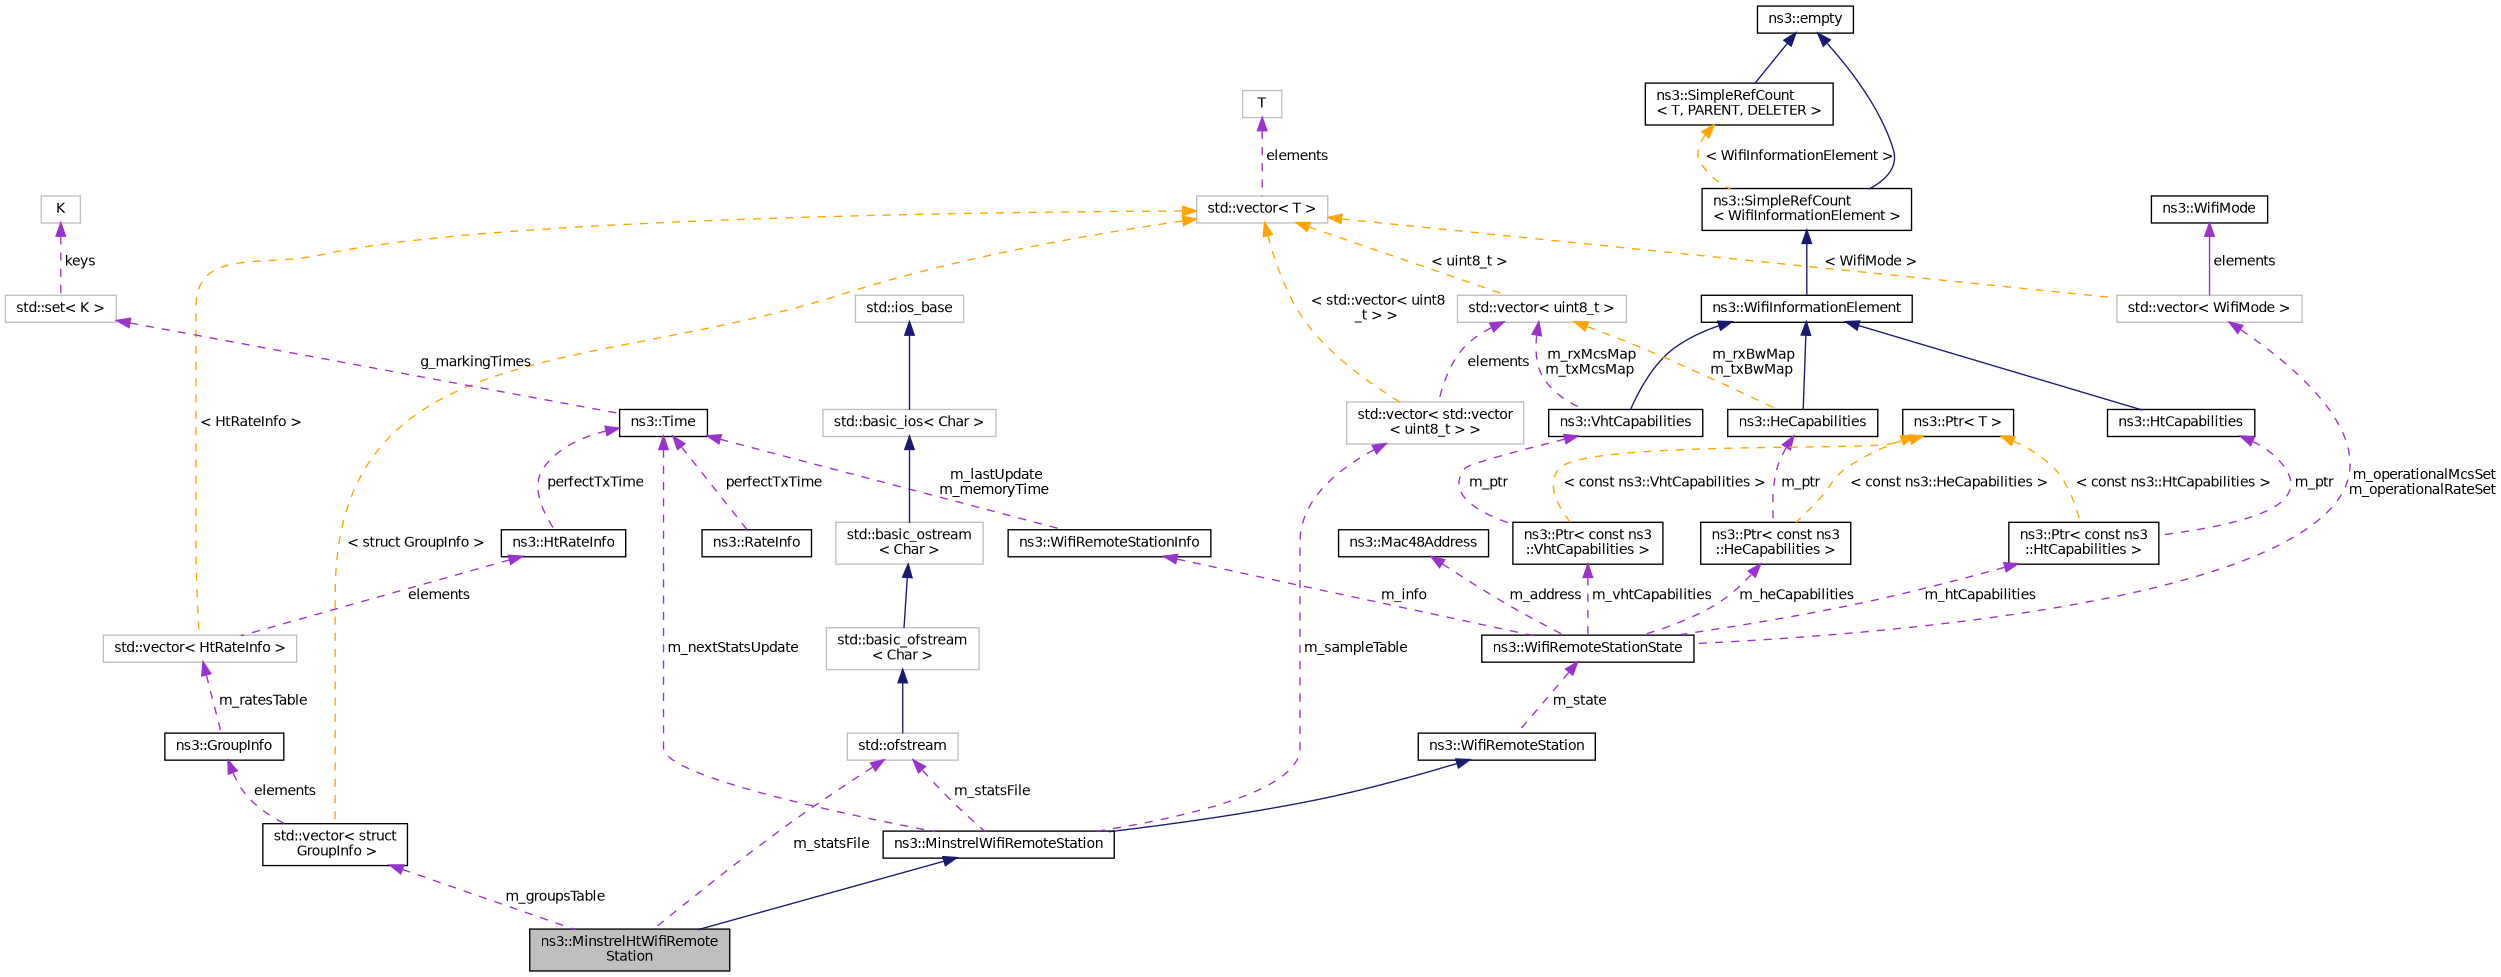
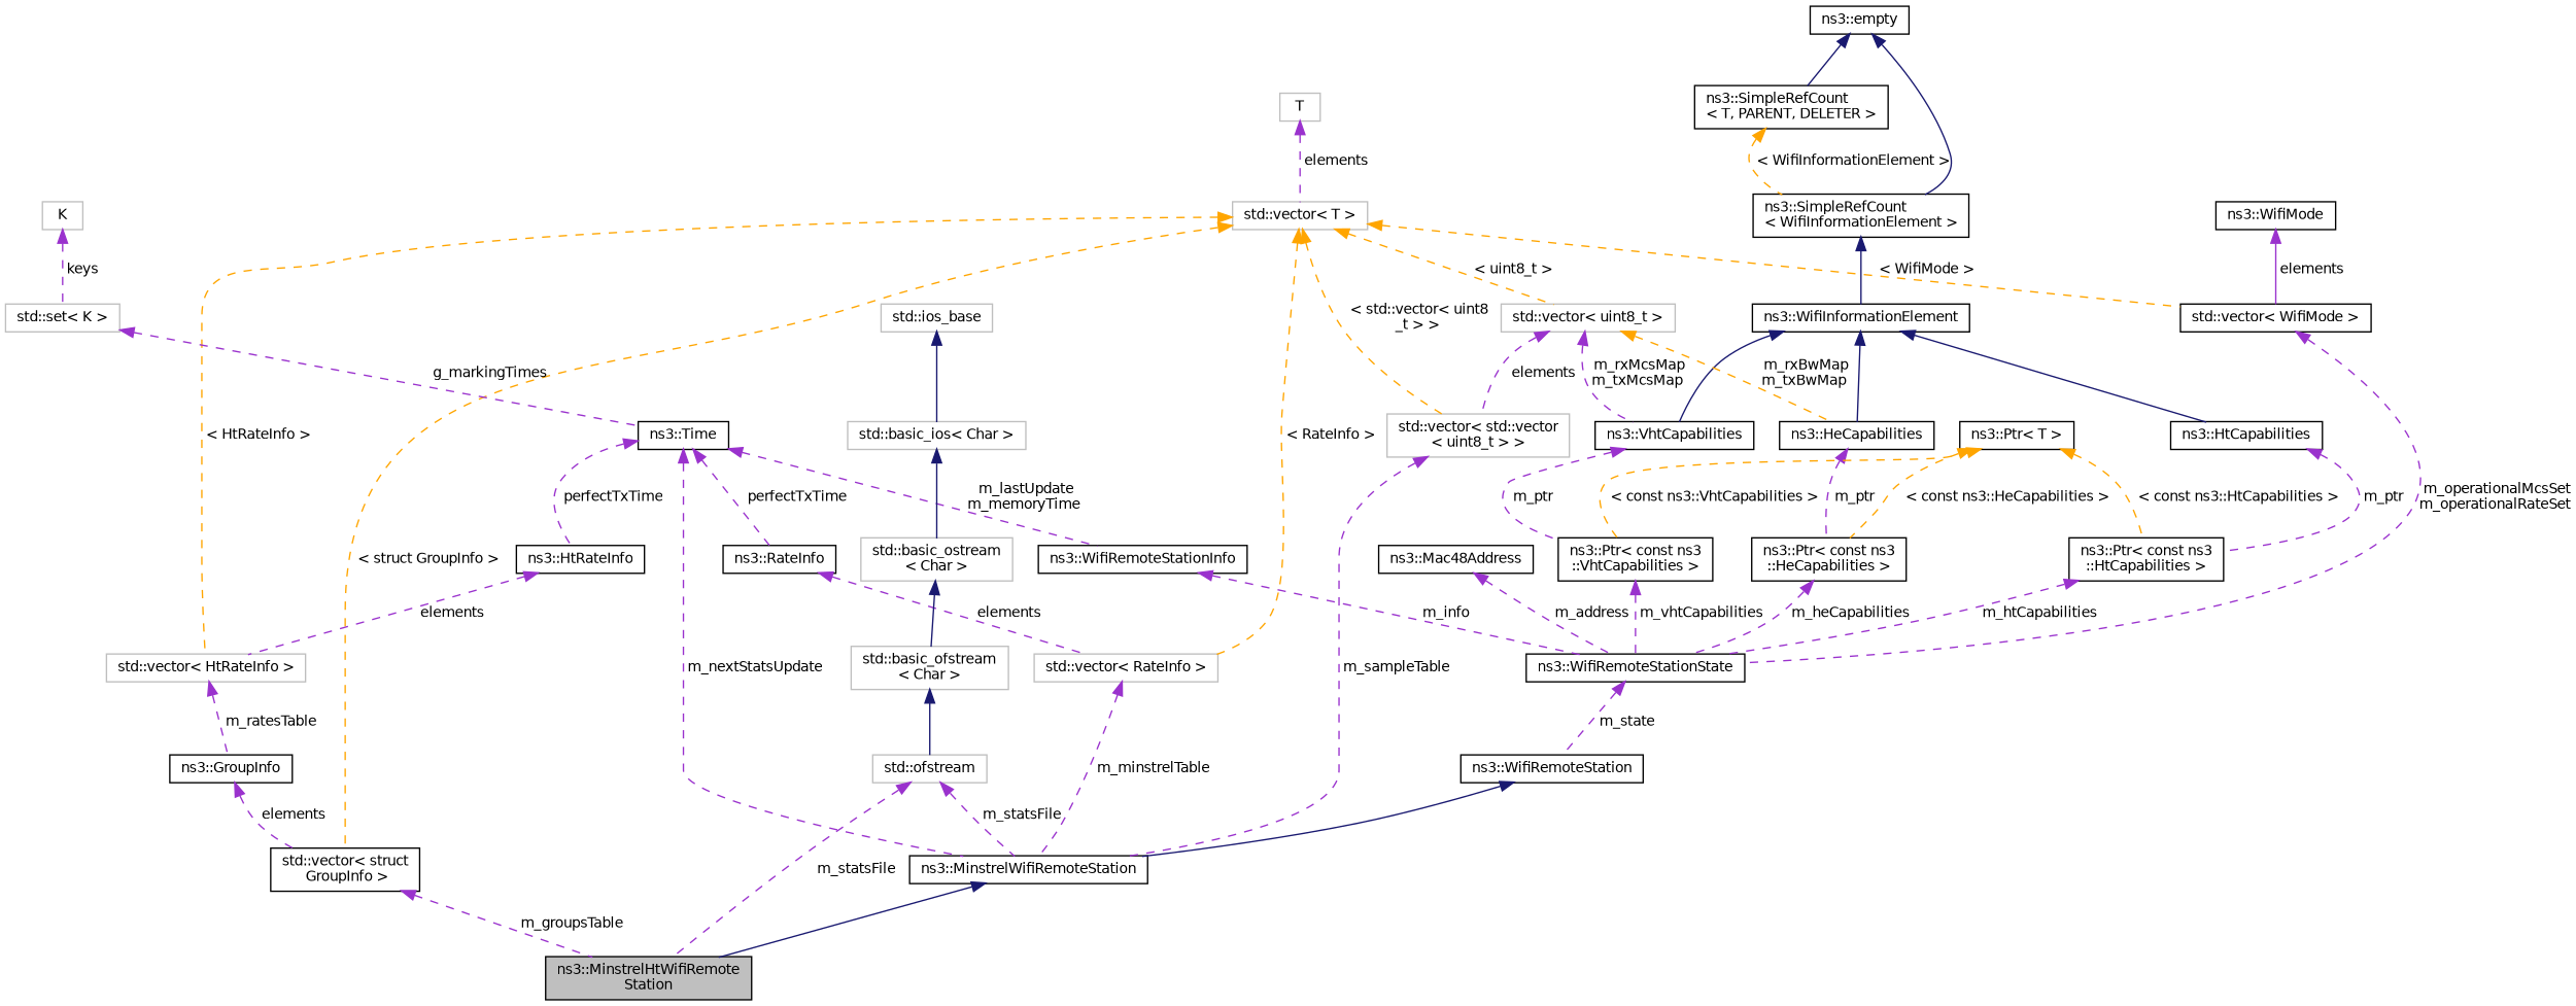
  digraph {
    rankdir=TB
    node [color=black fillcolor=white fontname=Helvetica fontsize=10 shape=record style=filled]
    edge [color=darkorchid3 dir=back fontname=Helvetica fontsize=10 labelfontname=Helvetica labelfontsize=10 style=dashed]
    n1 [fillcolor=grey75 fontcolor=black height=0.2 label="ns3::MinstrelHtWifiRemote\lStation" width=0.4]
    n2 [height=0.2 label="ns3::MinstrelWifiRemoteStation" width=0.4]
    n3 [height=0.2 label="ns3::WifiRemoteStation" width=0.4]
    n4 [height=0.2 label="ns3::WifiRemoteStationState" width=0.4]
    n5 [height=0.2 label="ns3::Mac48Address" width=0.4]
    n6 [height=0.2 label="ns3::Ptr\< const ns3\l::HeCapabilities \>" width=0.4]
    n7 [height=0.2 label="ns3::HeCapabilities" width=0.4]
    n8 [height=0.2 label="ns3::WifiInformationElement" width=0.4]
    n9 [height=0.2 label="ns3::HtCapabilities" width=0.4]
    n10 [height=0.2 label="ns3::VhtCapabilities" width=0.4]
    n11 [height=0.2 label="ns3::Ptr\< const ns3\l::HtCapabilities \>" width=0.4]
    n12 [height=0.2 label="ns3::Ptr\< const ns3\l::VhtCapabilities \>" width=0.4]
    n13 [height=0.2 label="ns3::SimpleRefCount\l\< WifiInformationElement \>" width=0.4]
    n14 [height=0.2 label="ns3::empty" width=0.4]
    n15 [height=0.2 label="ns3::SimpleRefCount\l\< T, PARENT, DELETER \>" width=0.4]
    n16 [color=grey75 height=0.2 label="std::vector\< uint8_t \>" width=0.4]
    n17 [color=grey75 height=0.2 label="std::vector\< std::vector\l\< uint8_t \> \>" width=0.4]
    n18 [color=grey75 height=0.2 label="std::vector\< T \>" width=0.4]
-   n19 [color=grey75 height=0.2 label="std::vector\< WifiMode \>" width=0.4]
+   n19 [height=0.2 label="std::vector\< WifiMode \>" width=0.4]
+   n20 [color=grey75 height=0.2 label="std::vector\< RateInfo \>" width=0.4]
    n21 [height=0.2 label="std::vector\< struct\l GroupInfo \>" width=0.4]
    n22 [color=grey75 height=0.2 label="std::vector\< HtRateInfo \>" width=0.4]
    n23 [height=0.2 label="ns3::GroupInfo" width=0.4]
    n24 [color=grey75 height=0.2 label=T width=0.4]
    n25 [height=0.2 label="ns3::Ptr\< T \>" width=0.4]
    n26 [height=0.2 label="ns3::WifiMode" width=0.4]
    n27 [height=0.2 label="ns3::WifiRemoteStationInfo" width=0.4]
    n28 [height=0.2 label="ns3::Time" width=0.4]
    n29 [height=0.2 label="ns3::RateInfo" width=0.4]
    n30 [height=0.2 label="ns3::HtRateInfo" width=0.4]
    n31 [color=grey75 height=0.2 label="std::set\< K \>" width=0.4]
    n32 [color=grey75 height=0.2 label=K width=0.4]
    n33 [color=grey75 height=0.2 label="std::ofstream" width=0.4]
    n34 [color=grey75 height=0.2 label="std::basic_ofstream\l\< Char \>" width=0.4]
    n35 [color=grey75 height=0.2 label="std::basic_ostream\l\< Char \>" width=0.4]
    n36 [color=grey75 height=0.2 label="std::basic_ios\< Char \>" width=0.4]
    n37 [color=grey75 height=0.2 label="std::ios_base" width=0.4]
    n2 -> n1 [color=midnightblue style=solid]
    n3 -> n2 [color=midnightblue style=solid]
    n4 -> n3 [label=" m_state"]
    n5 -> n4 [label=" m_address"]
    n6 -> n4 [label=" m_heCapabilities"]
    n7 -> n6 [label=" m_ptr"]
    n8 -> n7 [color=midnightblue style=solid]
    n8 -> n9 [color=midnightblue style=solid]
    n8 -> n10 [color=midnightblue style=solid]
    n9 -> n11 [label=" m_ptr"]
    n10 -> n12 [label=" m_ptr"]
    n11 -> n4 [label=" m_htCapabilities"]
    n12 -> n4 [label=" m_vhtCapabilities"]
    n13 -> n8 [color=midnightblue style=solid]
    n14 -> n13 [color=midnightblue style=solid]
    n14 -> n15 [color=midnightblue style=solid]
    n15 -> n13 [color=orange label=" \< WifiInformationElement \>"]
    n16 -> n7 [color=orange label=" m_rxBwMap\nm_txBwMap"]
    n16 -> n10 [label=" m_rxMcsMap\nm_txMcsMap"]
    n16 -> n17 [label=" elements"]
    n17 -> n2 [label=" m_sampleTable"]
    n18 -> n16 [color=orange label=" \< uint8_t \>"]
    n18 -> n17 [color=orange label=" \< std::vector\< uint8\l_t \> \>"]
    n18 -> n19 [color=orange label=" \< WifiMode \>"]
+   n18 -> n20 [color=orange label=" \< RateInfo \>"]
    n18 -> n21 [color=orange label=" \< struct GroupInfo \>"]
    n18 -> n22 [color=orange label=" \< HtRateInfo \>"]
    n19 -> n4 [label=" m_operationalMcsSet\nm_operationalRateSet"]
+   n20 -> n2 [label=" m_minstrelTable"]
    n21 -> n1 [label=" m_groupsTable"]
    n22 -> n23 [label=" m_ratesTable"]
    n23 -> n21 [label=" elements"]
    n24 -> n18 [label=" elements"]
    n25 -> n6 [color=orange label=" \< const ns3::HeCapabilities \>"]
    n25 -> n11 [color=orange label=" \< const ns3::HtCapabilities \>"]
    n25 -> n12 [color=orange label=" \< const ns3::VhtCapabilities \>"]
    n26 -> n19 [label=" elements" style=solid]
    n27 -> n4 [label=" m_info"]
    n28 -> n2 [label=" m_nextStatsUpdate"]
    n28 -> n27 [label=" m_lastUpdate\nm_memoryTime"]
    n28 -> n29 [label=" perfectTxTime"]
    n28 -> n30 [label=" perfectTxTime"]
+   n29 -> n20 [label=" elements"]
    n30 -> n22 [label=" elements"]
    n31 -> n28 [label=" g_markingTimes"]
    n32 -> n31 [label=" keys"]
    n33 -> n1 [label=" m_statsFile"]
    n33 -> n2 [label=" m_statsFile"]
    n34 -> n33 [color=midnightblue style=solid]
    n35 -> n34 [color=midnightblue style=solid]
    n36 -> n35 [color=midnightblue style=solid]
    n37 -> n36 [color=midnightblue style=solid]
  }
